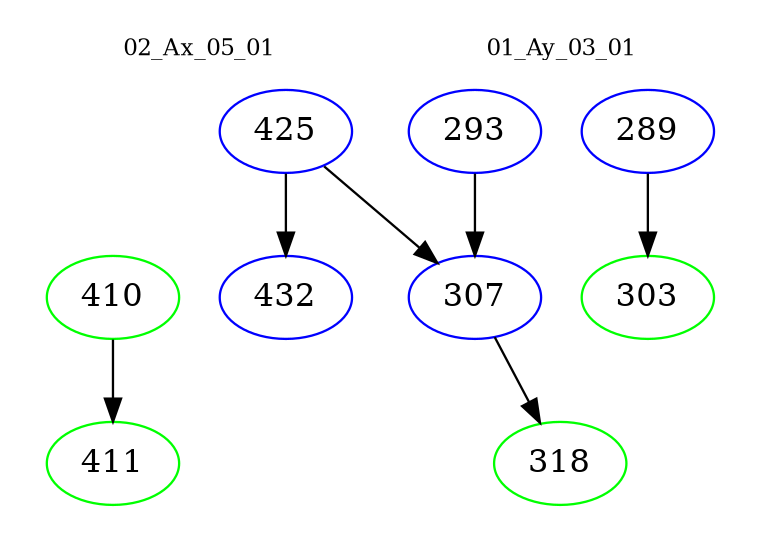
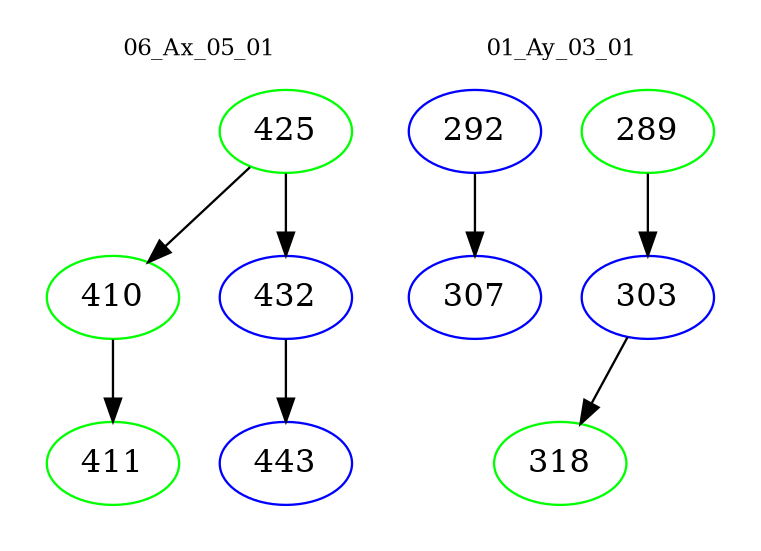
  digraph {
    node [color=blue]
    edge [color=black]
-   n1 [label=425]
+   n1 [color=green label=425]
    n2 [color=green label=410]
    n3 [label=432]
    n4 [color=green label=411]
-   n6 [label=289]
-   n7 [label=293]
-   n8 [color=green label=303]
+   n5 [label=443]
+   n6 [color=green label=289]
+   n7 [label=292]
+   n8 [label=303]
    n9 [label=307]
    n10 [color=green label=318]
    subgraph cluster_1 {
      color=white
      fontsize=10
-     label="02_Ax_05_01"
+     label="06_Ax_05_01"
      n1
      n2
      n3
      n4
+     n5
    }
    subgraph cluster_2 {
      color=white
      fontsize=10
      label="01_Ay_03_01"
      n6
      n7
      n8
      n9
      n10
    }
-   n1 -> n9
+   n1 -> n2
    n1 -> n3
    n2 -> n4
+   n3 -> n5
    n6 -> n8
    n7 -> n9
-   n9 -> n10
+   n8 -> n10
  }
